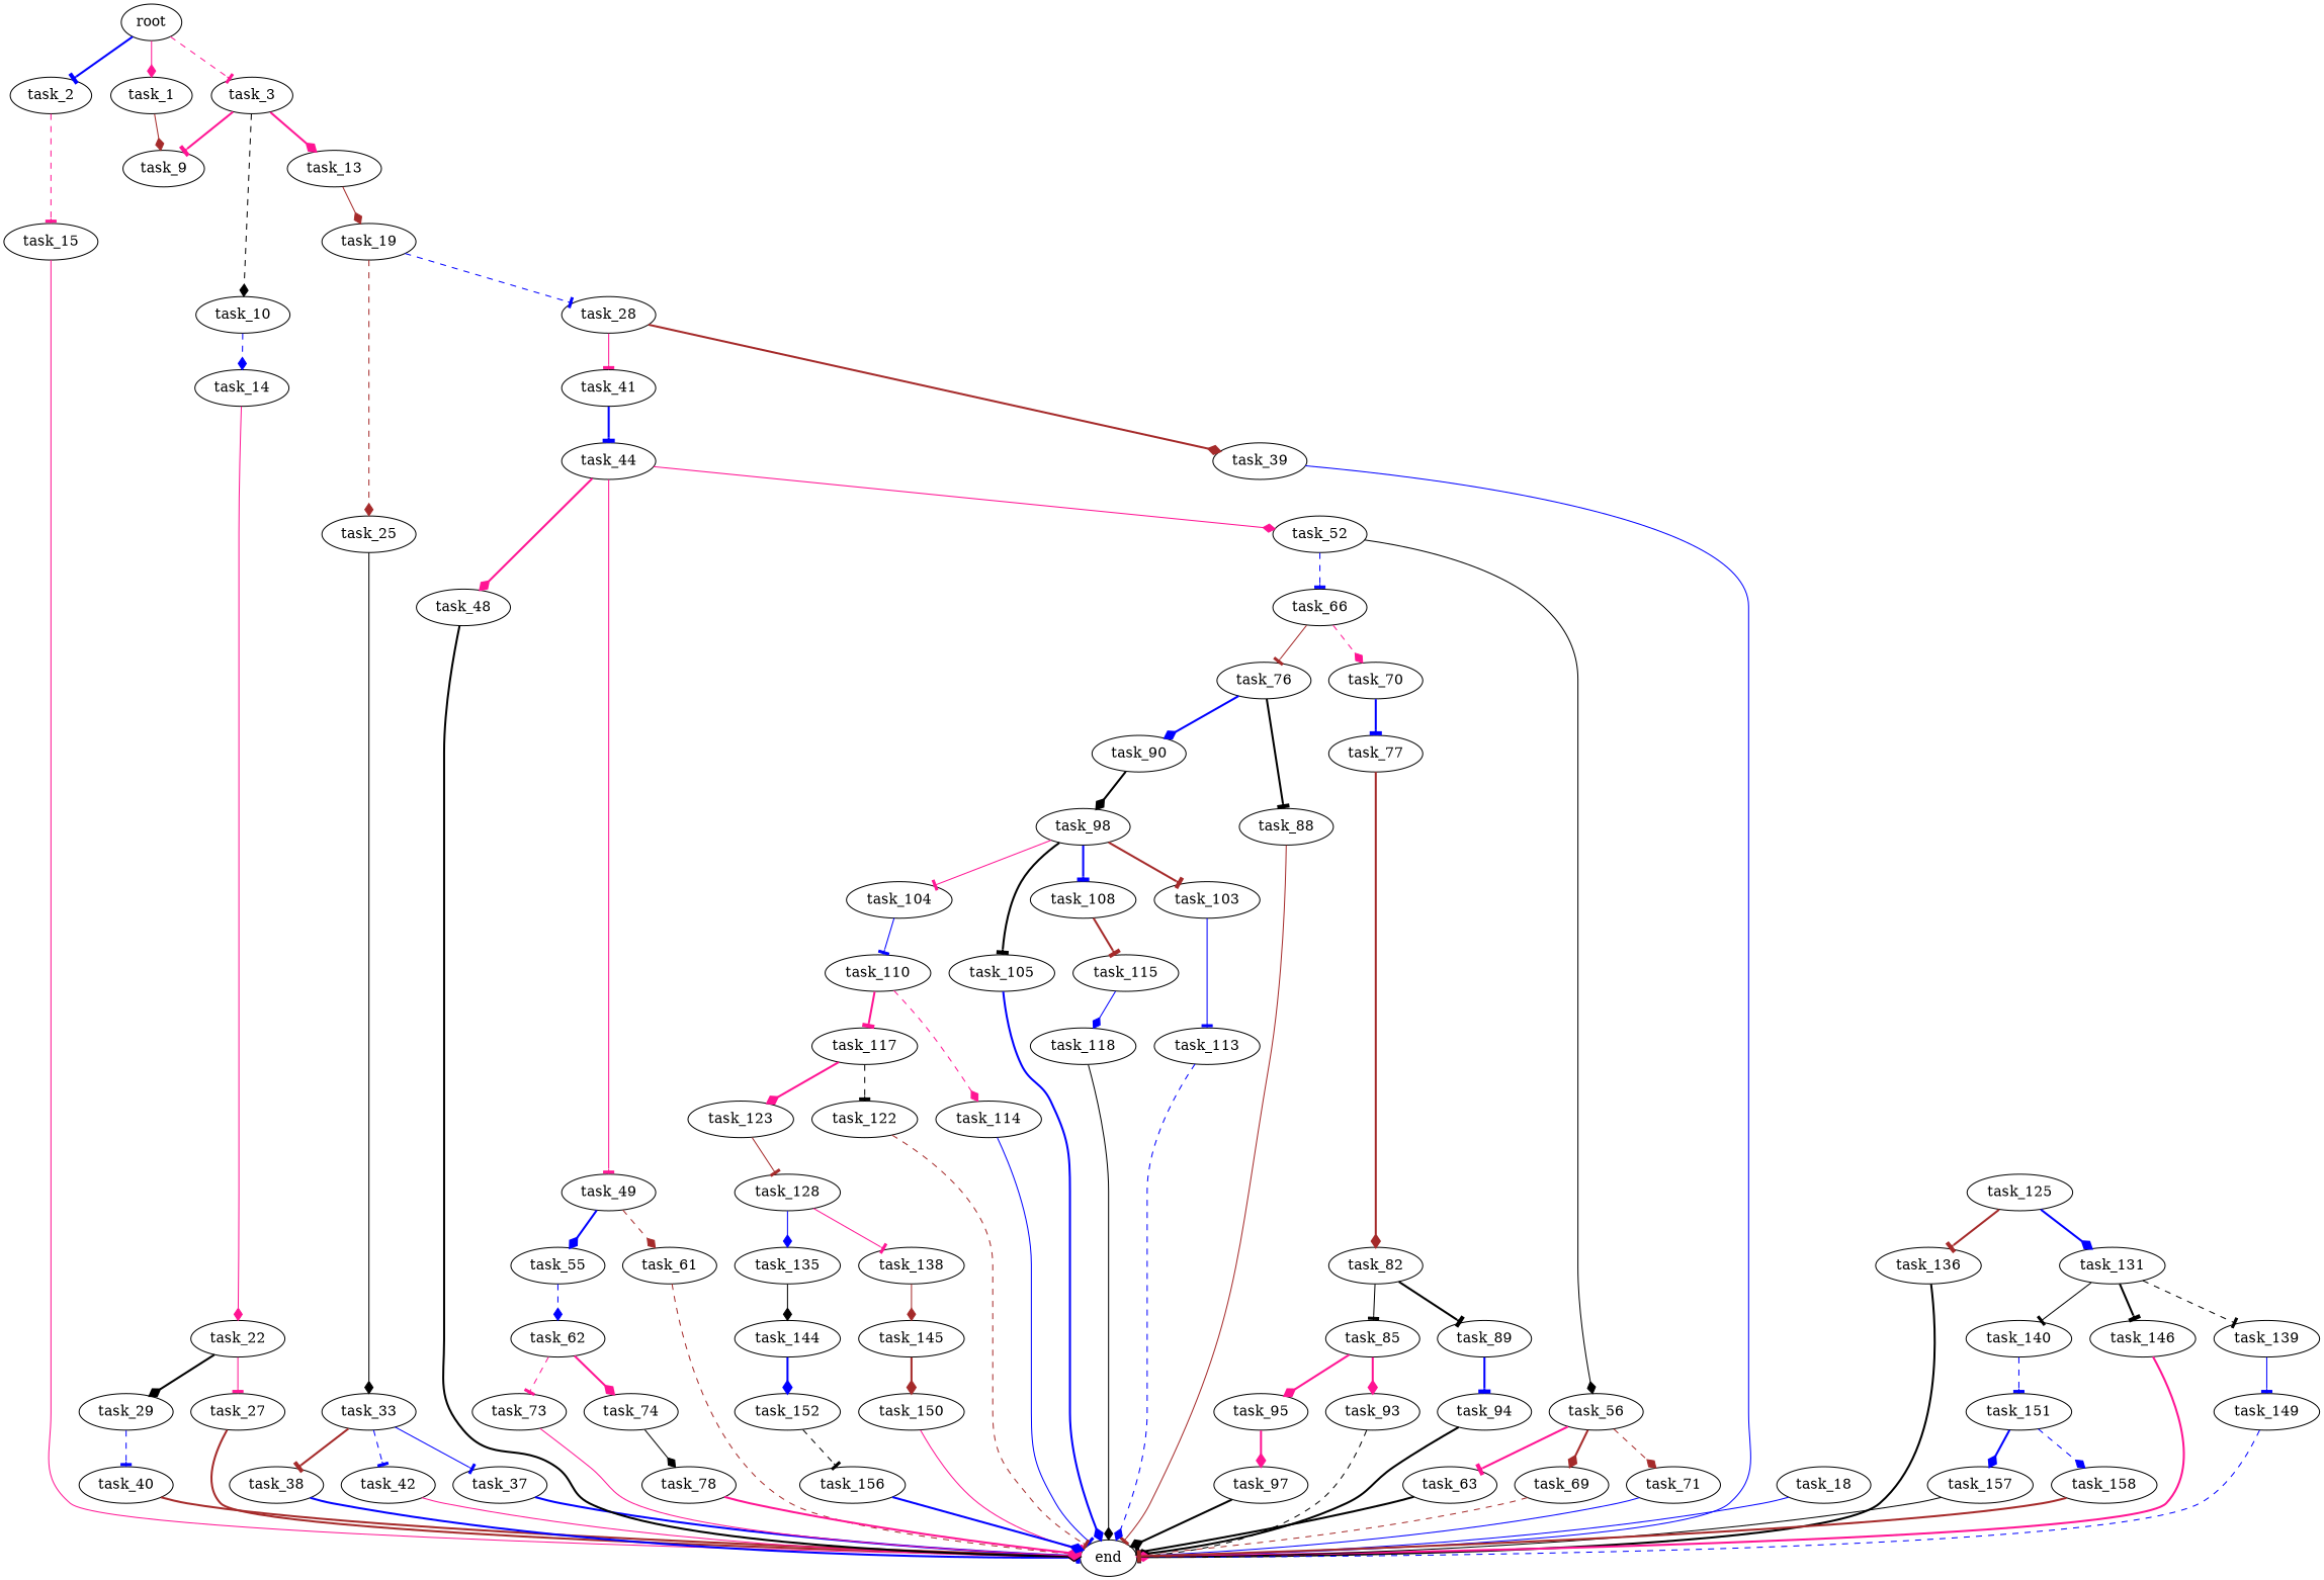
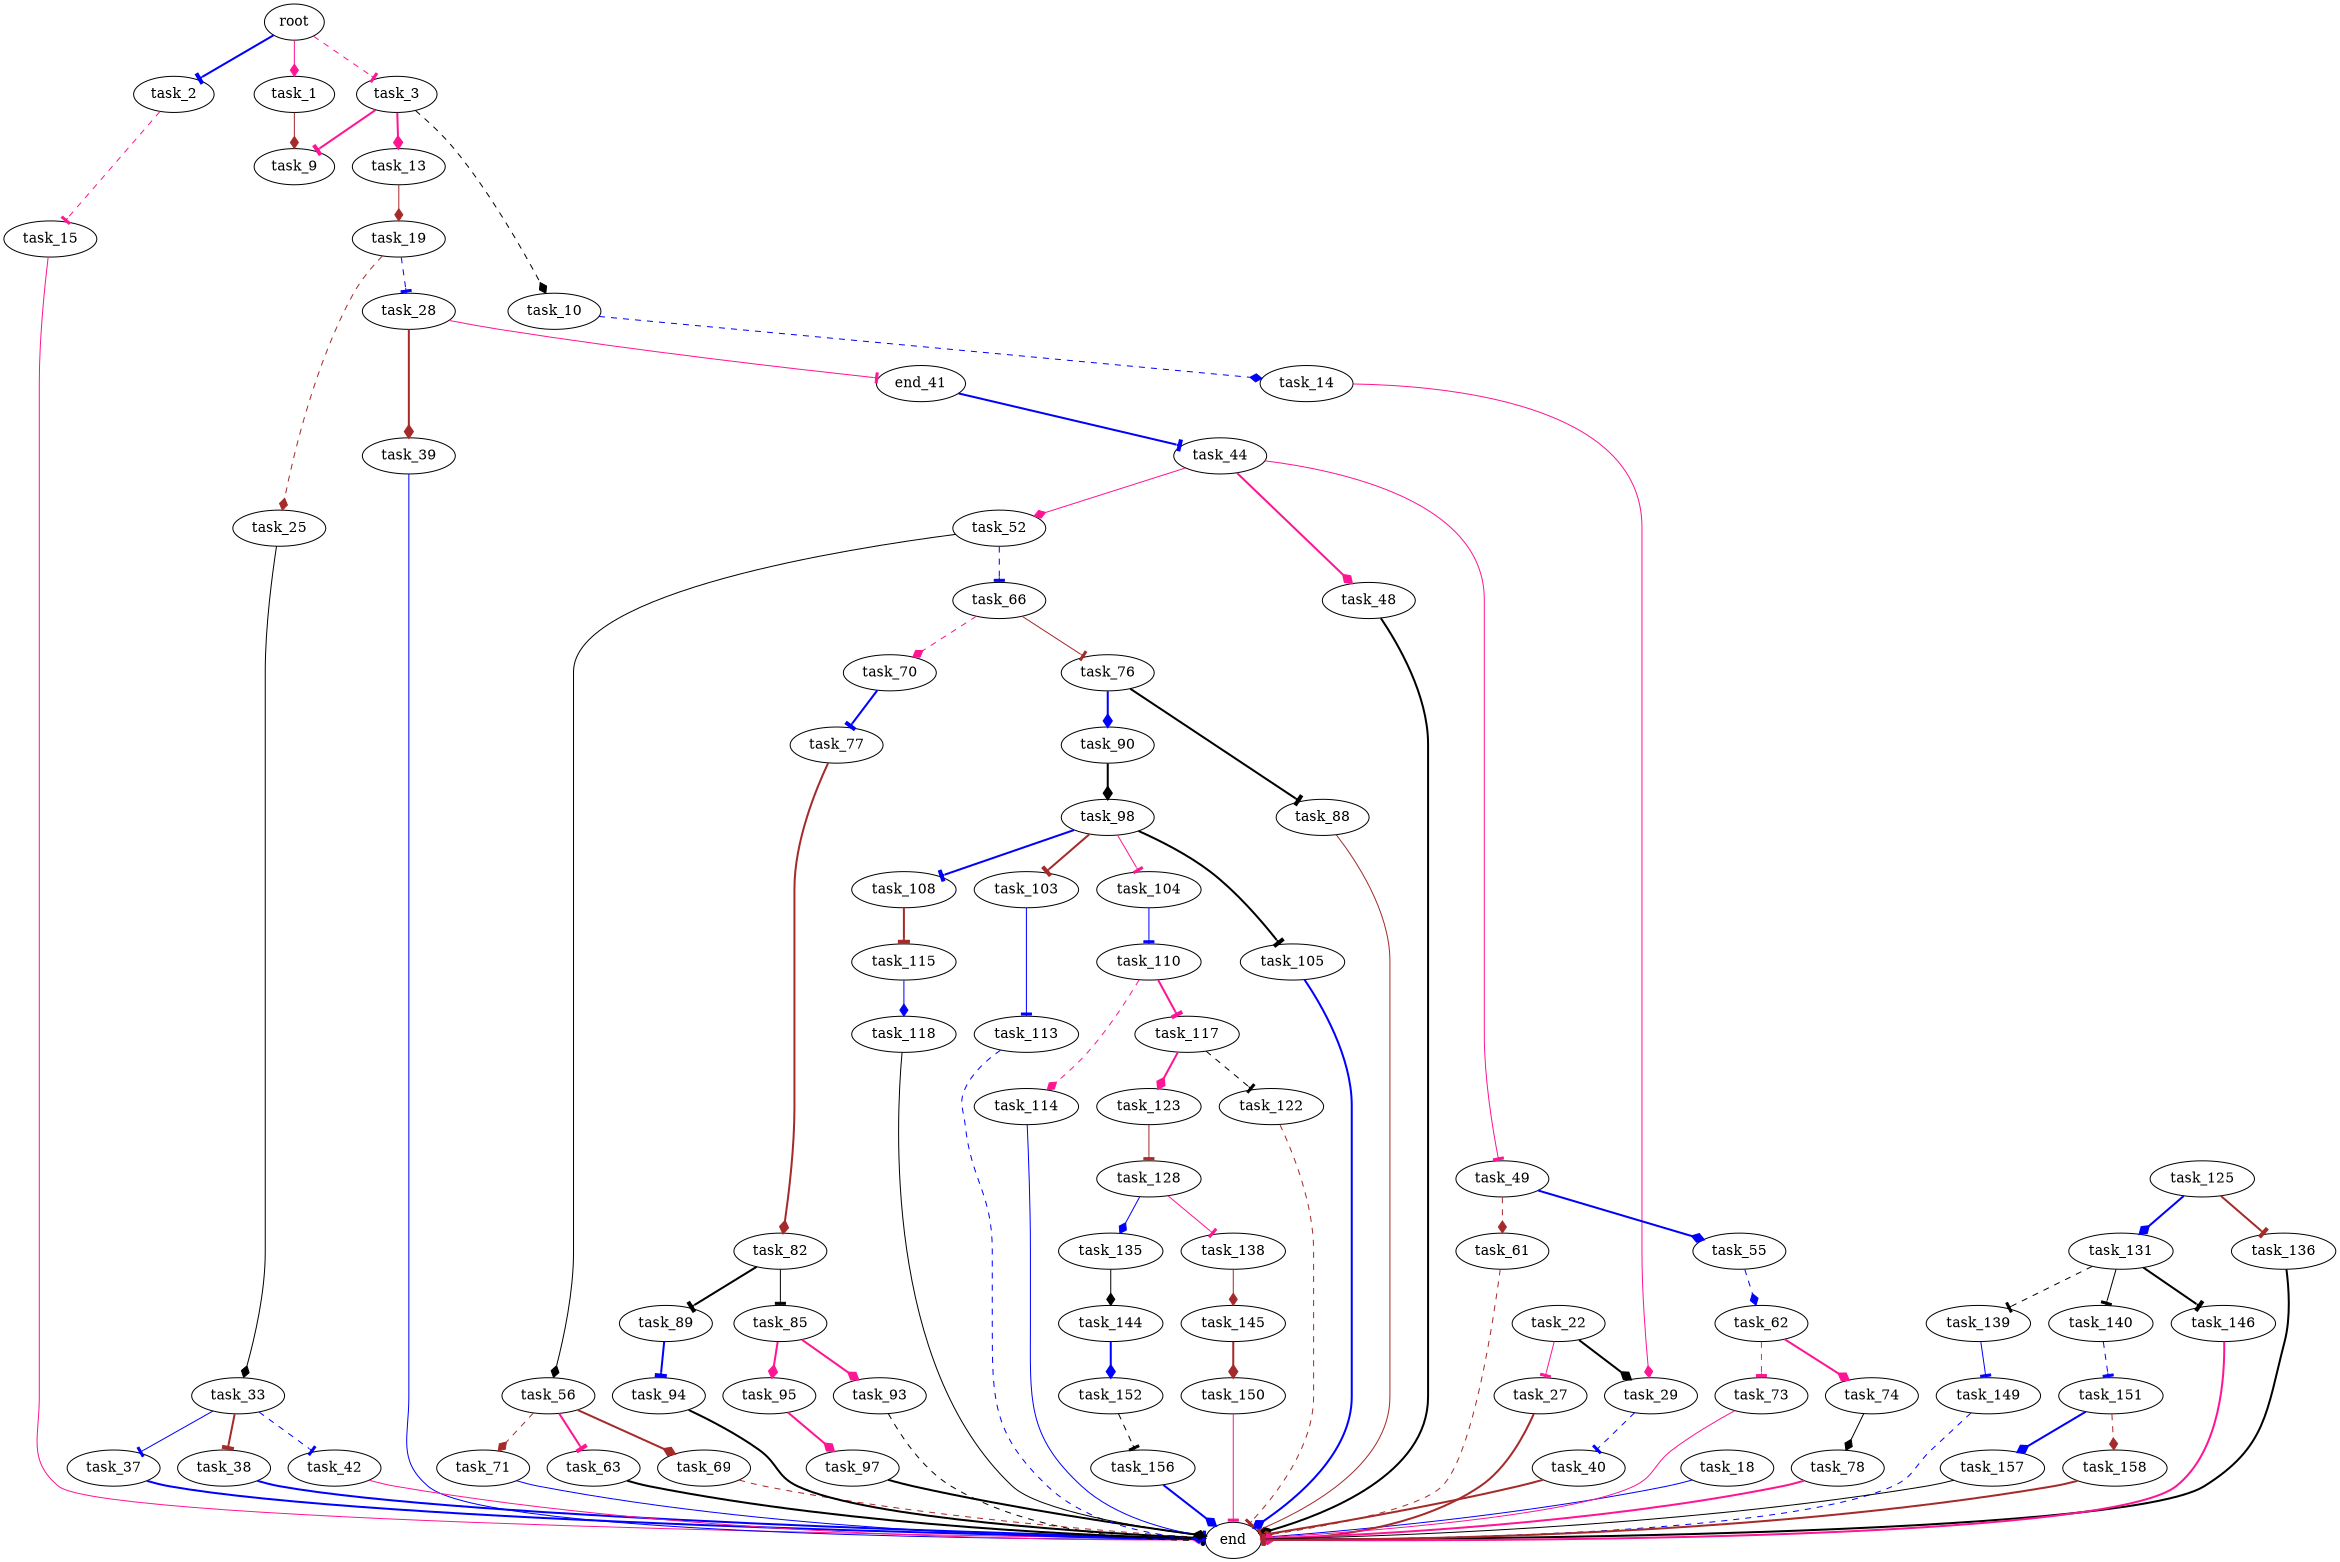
  digraph {
    edge [arrowhead=tee color=blue style=bold]
    root
    task_1
    task_2
    task_3
    task_9
    task_15
    task_10
    task_13
    end
    task_14
    task_19
    task_18
    task_22
    task_25
    task_28
    task_27
    task_29
    task_33
    task_39
-   task_41
+   task_41 [label=end_41]
    task_40
    task_37
    task_38
    task_42
    task_44
    task_48
    task_49
    task_52
    task_55
    task_61
    task_56
    task_66
    task_62
    task_63
    task_69
    task_71
    task_70
    task_76
    task_73
    task_74
    task_78
    task_77
    task_88
    task_90
    task_82
    task_98
    task_85
    task_89
    task_93
    task_95
    task_94
    task_97
    task_103
    task_104
    task_105
    task_108
    task_113
    task_110
    task_115
    task_114
    task_117
    task_118
    task_122
    task_123
    task_128
    task_125
    task_131
    task_136
    task_135
    task_138
    task_139
    task_140
    task_146
    task_144
    task_145
    task_149
    task_151
    task_152
    task_150
    task_157
    task_158
    task_156
    root -> task_1 [arrowhead=diamond color=deeppink style=solid]
    root -> task_2
    root -> task_3 [color=deeppink style=dashed]
    task_1 -> task_9 [arrowhead=diamond color=brown style=solid]
    task_2 -> task_15 [color=deeppink style=dashed]
    task_3 -> task_9 [color=deeppink]
    task_3 -> task_10 [arrowhead=diamond color=black style=dashed]
    task_3 -> task_13 [arrowhead=diamond color=deeppink]
    task_15 -> end [arrowhead=diamond color=deeppink style=solid]
    task_10 -> task_14 [arrowhead=diamond style=dashed]
    task_13 -> task_19 [arrowhead=diamond color=brown style=solid]
-   task_14 -> task_22 [arrowhead=diamond color=deeppink style=solid]
+   task_14 -> task_29 [arrowhead=diamond color=deeppink style=solid]
    task_19 -> task_25 [arrowhead=diamond color=brown style=dashed]
    task_19 -> task_28 [style=dashed]
    task_18 -> end [style=solid]
    task_22 -> task_27 [color=deeppink style=solid]
    task_22 -> task_29 [arrowhead=diamond color=black]
    task_25 -> task_33 [arrowhead=diamond color=black style=solid]
    task_28 -> task_39 [arrowhead=diamond color=brown]
    task_28 -> task_41 [color=deeppink style=solid]
    task_27 -> end [arrowhead=diamond color=brown]
    task_29 -> task_40 [style=dashed]
    task_33 -> task_37 [style=solid]
    task_33 -> task_38 [color=brown]
    task_33 -> task_42 [style=dashed]
    task_39 -> end [style=solid]
    task_41 -> task_44
    task_40 -> end [color=brown]
    task_37 -> end
    task_38 -> end
    task_42 -> end [arrowhead=diamond color=deeppink style=solid]
    task_44 -> task_48 [arrowhead=diamond color=deeppink]
    task_44 -> task_49 [color=deeppink style=solid]
    task_44 -> task_52 [arrowhead=diamond color=deeppink style=solid]
    task_48 -> end [arrowhead=diamond color=black]
    task_49 -> task_55 [arrowhead=diamond]
    task_49 -> task_61 [arrowhead=diamond color=brown style=dashed]
    task_52 -> task_56 [arrowhead=diamond color=black style=solid]
    task_52 -> task_66 [style=dashed]
    task_55 -> task_62 [arrowhead=diamond style=dashed]
    task_61 -> end [arrowhead=diamond color=brown style=dashed]
    task_56 -> task_63 [color=deeppink]
    task_56 -> task_69 [arrowhead=diamond color=brown]
    task_56 -> task_71 [arrowhead=diamond color=brown style=dashed]
    task_66 -> task_70 [arrowhead=diamond color=deeppink style=dashed]
    task_66 -> task_76 [color=brown style=solid]
    task_62 -> task_73 [color=deeppink style=dashed]
    task_62 -> task_74 [arrowhead=diamond color=deeppink]
    task_63 -> end [color=black]
    task_69 -> end [arrowhead=diamond color=brown style=dashed]
    task_71 -> end [style=solid]
    task_70 -> task_77
    task_76 -> task_88 [color=black]
    task_76 -> task_90 [arrowhead=diamond]
    task_73 -> end [arrowhead=diamond color=deeppink style=solid]
    task_74 -> task_78 [arrowhead=diamond color=black style=solid]
    task_78 -> end [arrowhead=diamond color=deeppink]
    task_77 -> task_82 [arrowhead=diamond color=brown]
    task_88 -> end [color=brown style=solid]
    task_90 -> task_98 [arrowhead=diamond color=black]
    task_82 -> task_85 [color=black style=solid]
    task_82 -> task_89 [color=black]
    task_98 -> task_103 [color=brown]
    task_98 -> task_104 [color=deeppink style=solid]
    task_98 -> task_105 [color=black]
    task_98 -> task_108
    task_85 -> task_93 [arrowhead=diamond color=deeppink]
    task_85 -> task_95 [arrowhead=diamond color=deeppink]
    task_89 -> task_94
    task_93 -> end [color=black style=dashed]
    task_95 -> task_97 [arrowhead=diamond color=deeppink]
    task_94 -> end [arrowhead=diamond color=black]
    task_97 -> end [arrowhead=diamond color=black]
    task_103 -> task_113 [style=solid]
    task_104 -> task_110 [style=solid]
    task_105 -> end [arrowhead=diamond]
    task_108 -> task_115 [color=brown]
    task_113 -> end [arrowhead=diamond style=dashed]
    task_110 -> task_114 [arrowhead=diamond color=deeppink style=dashed]
    task_110 -> task_117 [color=deeppink]
    task_115 -> task_118 [arrowhead=diamond style=solid]
    task_114 -> end [style=solid]
    task_117 -> task_122 [color=black style=dashed]
    task_117 -> task_123 [arrowhead=diamond color=deeppink]
    task_118 -> end [arrowhead=diamond color=black style=solid]
    task_122 -> end [color=brown style=dashed]
    task_123 -> task_128 [color=brown style=solid]
    task_128 -> task_135 [arrowhead=diamond style=solid]
    task_128 -> task_138 [color=deeppink style=solid]
    task_125 -> task_131 [arrowhead=diamond]
    task_125 -> task_136 [color=brown]
    task_131 -> task_139 [color=black style=dashed]
    task_131 -> task_140 [color=black style=solid]
    task_131 -> task_146 [color=black]
    task_136 -> end [color=black]
    task_135 -> task_144 [arrowhead=diamond color=black style=solid]
    task_138 -> task_145 [arrowhead=diamond color=brown style=solid]
    task_139 -> task_149 [style=solid]
    task_140 -> task_151 [style=dashed]
    task_146 -> end [arrowhead=diamond color=deeppink]
    task_144 -> task_152 [arrowhead=diamond]
    task_145 -> task_150 [arrowhead=diamond color=brown]
    task_149 -> end [style=dashed]
    task_151 -> task_157 [arrowhead=diamond]
-   task_151 -> task_158 [arrowhead=diamond style=dashed]
+   task_151 -> task_158 [arrowhead=diamond color=brown style=dashed]
    task_152 -> task_156 [color=black style=dashed]
    task_150 -> end [color=deeppink style=solid]
    task_157 -> end [color=black style=solid]
    task_158 -> end [color=brown]
    task_156 -> end [arrowhead=diamond]
  }
